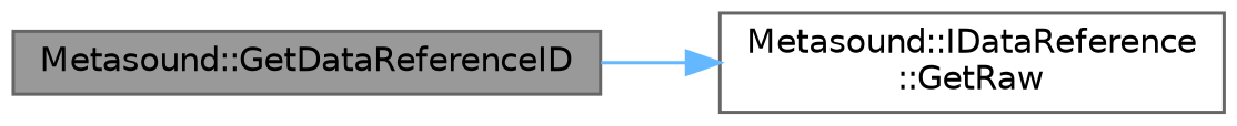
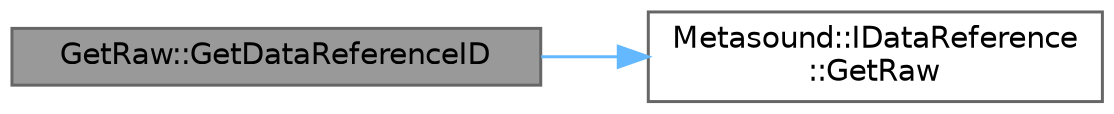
  digraph {
    rankdir=LR
    node [fontname=Helvetica fontsize=10 shape=box style=filled]
-   n1 [color=gray40 fillcolor=grey60 fontcolor=black height=0.2 label="Metasound::GetDataReferenceID" width=0.4]
+   n1 [color=gray40 fillcolor=grey60 fontcolor=black height=0.2 label="GetRaw::GetDataReferenceID" width=0.4]
    n2 [color=grey40 fillcolor=white height=0.2 label="Metasound::IDataReference\l::GetRaw" width=0.4]
    n1 -> n2 [color=steelblue1 fontname=Helvetica fontsize=10 labelfontname=Helvetica labelfontsize=10 style=solid]
  }
